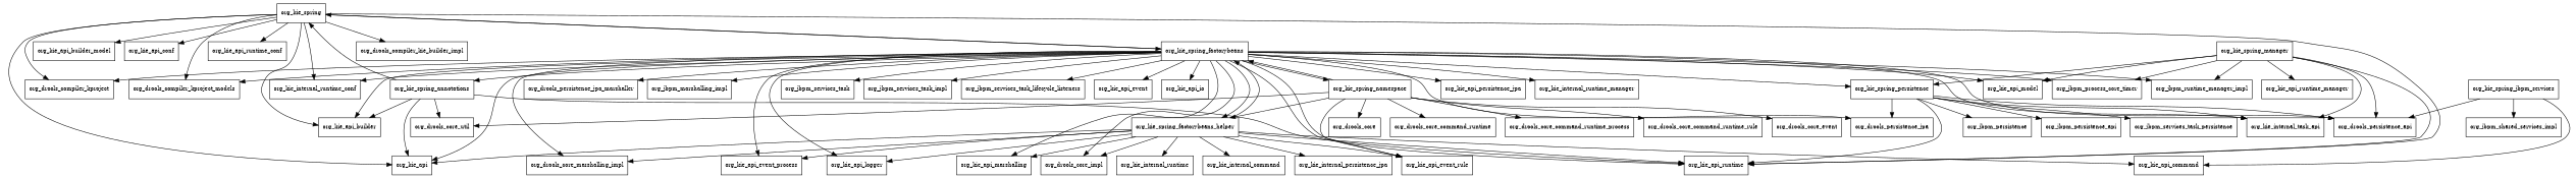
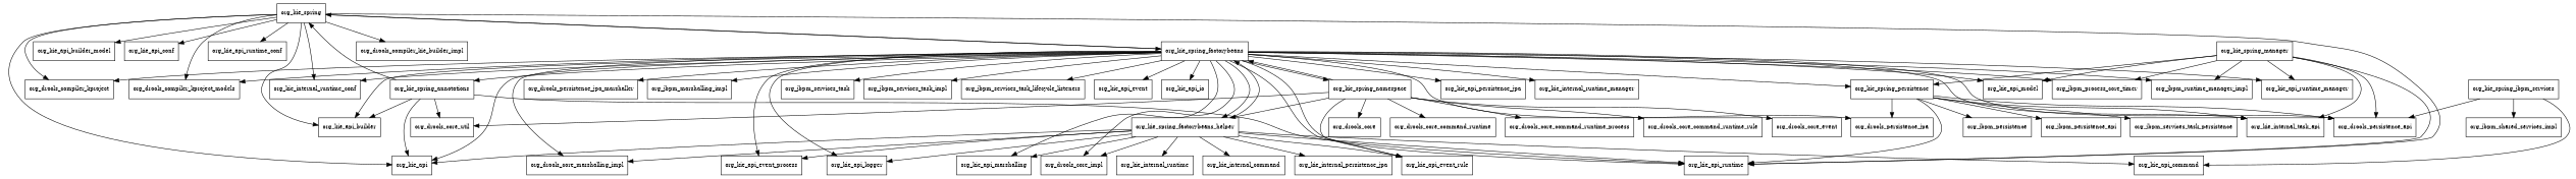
  digraph {
    node [fontsize=10.0 shape=box]
    org_kie_spring
    org_drools_compiler_kie_builder_impl
    org_drools_compiler_kproject
    org_drools_compiler_kproject_models
    org_kie_api
    org_kie_api_builder
    org_kie_api_builder_model
    org_kie_api_conf
    org_kie_api_runtime
    org_kie_api_runtime_conf
    org_kie_internal_runtime_conf
    org_kie_spring_factorybeans
    org_kie_spring_annotations
    org_drools_core_impl
    org_drools_core_marshalling_impl
    org_drools_persistence_api
    org_drools_persistence_jpa
    org_drools_persistence_jpa_marshaller
    org_jbpm_marshalling_impl
    org_jbpm_process_core_timer
    org_jbpm_runtime_manager_impl
    org_jbpm_services_task
    org_jbpm_services_task_impl
    org_jbpm_services_task_lifecycle_listeners
    org_kie_api_event
    org_kie_api_event_process
    org_kie_api_event_rule
    org_kie_api_io
    org_kie_api_logger
    org_kie_api_marshalling
    org_kie_api_persistence_jpa
    org_kie_api_runtime_manager
    n33 [label=org_kie_api_model]
    org_kie_internal_runtime_manager
    org_kie_internal_task_api
    org_kie_spring_factorybeans_helper
    org_kie_spring_namespace
    org_kie_spring_persistence
    org_drools_core_util
    org_kie_api_command
    org_kie_internal_command
    org_kie_internal_persistence_jpa
    org_kie_internal_runtime
    org_drools_core
    org_drools_core_command_runtime
    org_drools_core_command_runtime_process
    org_drools_core_command_runtime_rule
    org_drools_core_event
    org_jbpm_persistence
    org_jbpm_persistence_api
    org_jbpm_services_task_persistence
    org_kie_spring_jbpm_services
    org_jbpm_shared_services_impl
    org_kie_spring_manager
    org_kie_spring -> org_drools_compiler_kie_builder_impl
    org_kie_spring -> org_drools_compiler_kproject
    org_kie_spring -> org_drools_compiler_kproject_models
    org_kie_spring -> org_kie_api
    org_kie_spring -> org_kie_api_builder
    org_kie_spring -> org_kie_api_builder_model
    org_kie_spring -> org_kie_api_conf
    org_kie_spring -> org_kie_api_runtime
    org_kie_spring -> org_kie_api_runtime_conf
    org_kie_spring -> org_kie_internal_runtime_conf
    org_kie_spring -> org_kie_spring_factorybeans
    org_kie_spring_factorybeans -> org_kie_spring
    org_kie_spring_factorybeans -> org_drools_compiler_kproject
    org_kie_spring_factorybeans -> org_drools_compiler_kproject_models
    org_kie_spring_factorybeans -> org_kie_api
    org_kie_spring_factorybeans -> org_kie_api_builder
    org_kie_spring_factorybeans -> org_kie_api_runtime
    org_kie_spring_factorybeans -> org_kie_internal_runtime_conf
    org_kie_spring_factorybeans -> org_kie_spring_annotations
    org_kie_spring_factorybeans -> org_drools_core_impl
    org_kie_spring_factorybeans -> org_drools_core_marshalling_impl
    org_kie_spring_factorybeans -> org_drools_persistence_api
    org_kie_spring_factorybeans -> org_drools_persistence_jpa
    org_kie_spring_factorybeans -> org_drools_persistence_jpa_marshaller
    org_kie_spring_factorybeans -> org_jbpm_marshalling_impl
    org_kie_spring_factorybeans -> org_jbpm_process_core_timer
    org_kie_spring_factorybeans -> org_jbpm_runtime_manager_impl
    org_kie_spring_factorybeans -> org_jbpm_services_task
    org_kie_spring_factorybeans -> org_jbpm_services_task_impl
    org_kie_spring_factorybeans -> org_jbpm_services_task_lifecycle_listeners
    org_kie_spring_factorybeans -> org_kie_api_event
    org_kie_spring_factorybeans -> org_kie_api_event_process
    org_kie_spring_factorybeans -> org_kie_api_event_rule
    org_kie_spring_factorybeans -> org_kie_api_io
    org_kie_spring_factorybeans -> org_kie_api_logger
    org_kie_spring_factorybeans -> org_kie_api_marshalling
    org_kie_spring_factorybeans -> org_kie_api_persistence_jpa
+   org_kie_spring_factorybeans -> org_kie_api_runtime_manager
    org_kie_spring_factorybeans -> n33
    org_kie_spring_factorybeans -> org_kie_internal_runtime_manager
    org_kie_spring_factorybeans -> org_kie_internal_task_api
    org_kie_spring_factorybeans -> org_kie_spring_factorybeans_helper
    org_kie_spring_factorybeans -> org_kie_spring_namespace
    org_kie_spring_factorybeans -> org_kie_spring_persistence
    org_kie_spring_annotations -> org_kie_spring
    org_kie_spring_annotations -> org_kie_api
    org_kie_spring_annotations -> org_kie_api_builder
    org_kie_spring_annotations -> org_kie_api_runtime
    org_kie_spring_annotations -> org_drools_core_util
    org_kie_spring_factorybeans_helper -> org_kie_api
    org_kie_spring_factorybeans_helper -> org_kie_api_runtime
    org_kie_spring_factorybeans_helper -> org_kie_spring_factorybeans
    org_kie_spring_factorybeans_helper -> org_drools_core_impl
    org_kie_spring_factorybeans_helper -> org_drools_core_marshalling_impl
    org_kie_spring_factorybeans_helper -> org_kie_api_event_process
    org_kie_spring_factorybeans_helper -> org_kie_api_event_rule
    org_kie_spring_factorybeans_helper -> org_kie_api_logger
    org_kie_spring_factorybeans_helper -> org_kie_api_marshalling
    org_kie_spring_factorybeans_helper -> org_kie_api_command
    org_kie_spring_factorybeans_helper -> org_kie_internal_command
    org_kie_spring_factorybeans_helper -> org_kie_internal_persistence_jpa
    org_kie_spring_factorybeans_helper -> org_kie_internal_runtime
    org_kie_spring_namespace -> org_kie_spring_factorybeans
    org_kie_spring_namespace -> org_kie_api_event_rule
    org_kie_spring_namespace -> org_kie_spring_factorybeans_helper
    org_kie_spring_namespace -> org_drools_core_util
    org_kie_spring_namespace -> org_drools_core
    org_kie_spring_namespace -> org_drools_core_command_runtime
    org_kie_spring_namespace -> org_drools_core_command_runtime_process
    org_kie_spring_namespace -> org_drools_core_command_runtime_rule
    org_kie_spring_namespace -> org_drools_core_event
    org_kie_spring_persistence -> org_kie_api_runtime
    org_kie_spring_persistence -> org_drools_persistence_api
    org_kie_spring_persistence -> org_drools_persistence_jpa
    org_kie_spring_persistence -> org_kie_internal_task_api
    org_kie_spring_persistence -> org_jbpm_persistence
    org_kie_spring_persistence -> org_jbpm_persistence_api
    org_kie_spring_persistence -> org_jbpm_services_task_persistence
    org_kie_spring_jbpm_services -> org_drools_persistence_api
    org_kie_spring_jbpm_services -> org_kie_api_command
    org_kie_spring_jbpm_services -> org_jbpm_shared_services_impl
    org_kie_spring_manager -> org_kie_api_runtime
    org_kie_spring_manager -> org_drools_persistence_api
    org_kie_spring_manager -> org_jbpm_process_core_timer
    org_kie_spring_manager -> org_jbpm_runtime_manager_impl
    org_kie_spring_manager -> org_kie_api_runtime_manager
    org_kie_spring_manager -> n33
    org_kie_spring_manager -> org_kie_internal_task_api
    org_kie_spring_manager -> org_kie_spring_persistence
  }
